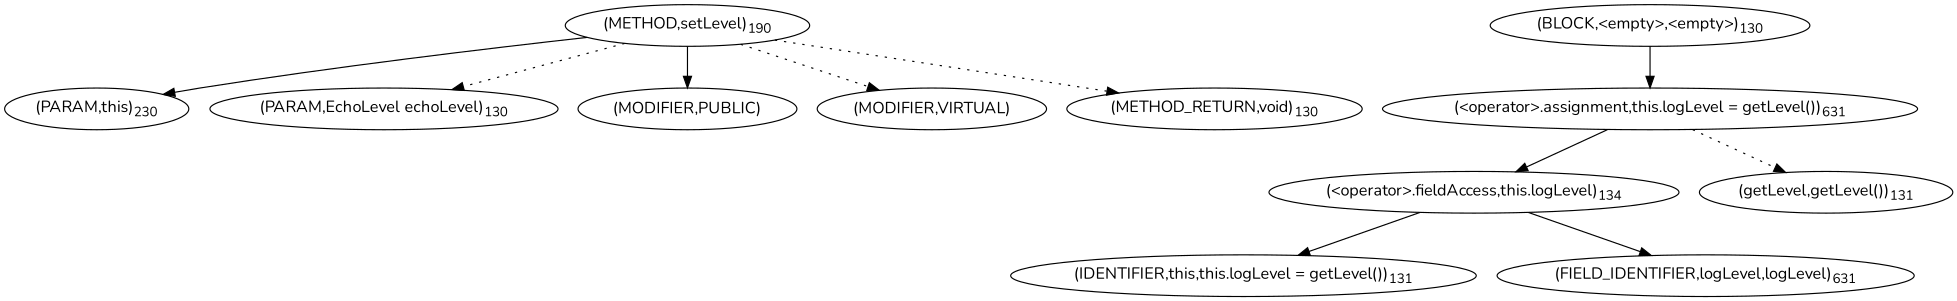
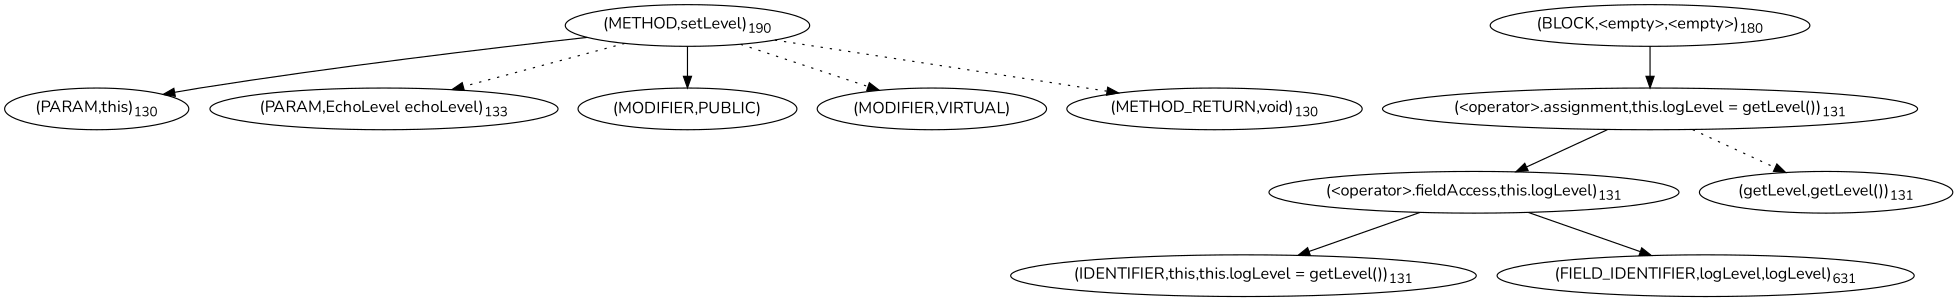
  digraph {
    fontname=Nunito
    node [fontname=Nunito]
    edge [fontname=Nunito style=solid]
    n1 [label=<(METHOD,setLevel)<SUB>190</SUB>>]
-   n2 [label=<(PARAM,this)<SUB>230</SUB>>]
-   n3 [label=<(PARAM,EchoLevel echoLevel)<SUB>130</SUB>>]
+   n2 [label=<(PARAM,this)<SUB>130</SUB>>]
+   n3 [label=<(PARAM,EchoLevel echoLevel)<SUB>133</SUB>>]
    n4 [label=<(MODIFIER,PUBLIC)>]
    n5 [label=<(MODIFIER,VIRTUAL)>]
    n6 [label=<(METHOD_RETURN,void)<SUB>130</SUB>>]
-   n7 [label=<(BLOCK,&lt;empty&gt;,&lt;empty&gt;)<SUB>130</SUB>>]
-   n8 [label=<(&lt;operator&gt;.assignment,this.logLevel = getLevel())<SUB>631</SUB>>]
-   n9 [label=<(&lt;operator&gt;.fieldAccess,this.logLevel)<SUB>134</SUB>>]
+   n7 [label=<(BLOCK,&lt;empty&gt;,&lt;empty&gt;)<SUB>180</SUB>>]
+   n8 [label=<(&lt;operator&gt;.assignment,this.logLevel = getLevel())<SUB>131</SUB>>]
+   n9 [label=<(&lt;operator&gt;.fieldAccess,this.logLevel)<SUB>131</SUB>>]
    n10 [label=<(getLevel,getLevel())<SUB>131</SUB>>]
    n11 [label=<(IDENTIFIER,this,this.logLevel = getLevel())<SUB>131</SUB>>]
    n12 [label=<(FIELD_IDENTIFIER,logLevel,logLevel)<SUB>631</SUB>>]
    n1 -> n2
    n1 -> n3 [style=dotted]
    n1 -> n4
    n1 -> n5 [style=dotted]
    n1 -> n6 [style=dotted]
    n7 -> n8
    n8 -> n9
    n8 -> n10 [style=dotted]
    n9 -> n11
    n9 -> n12
  }
